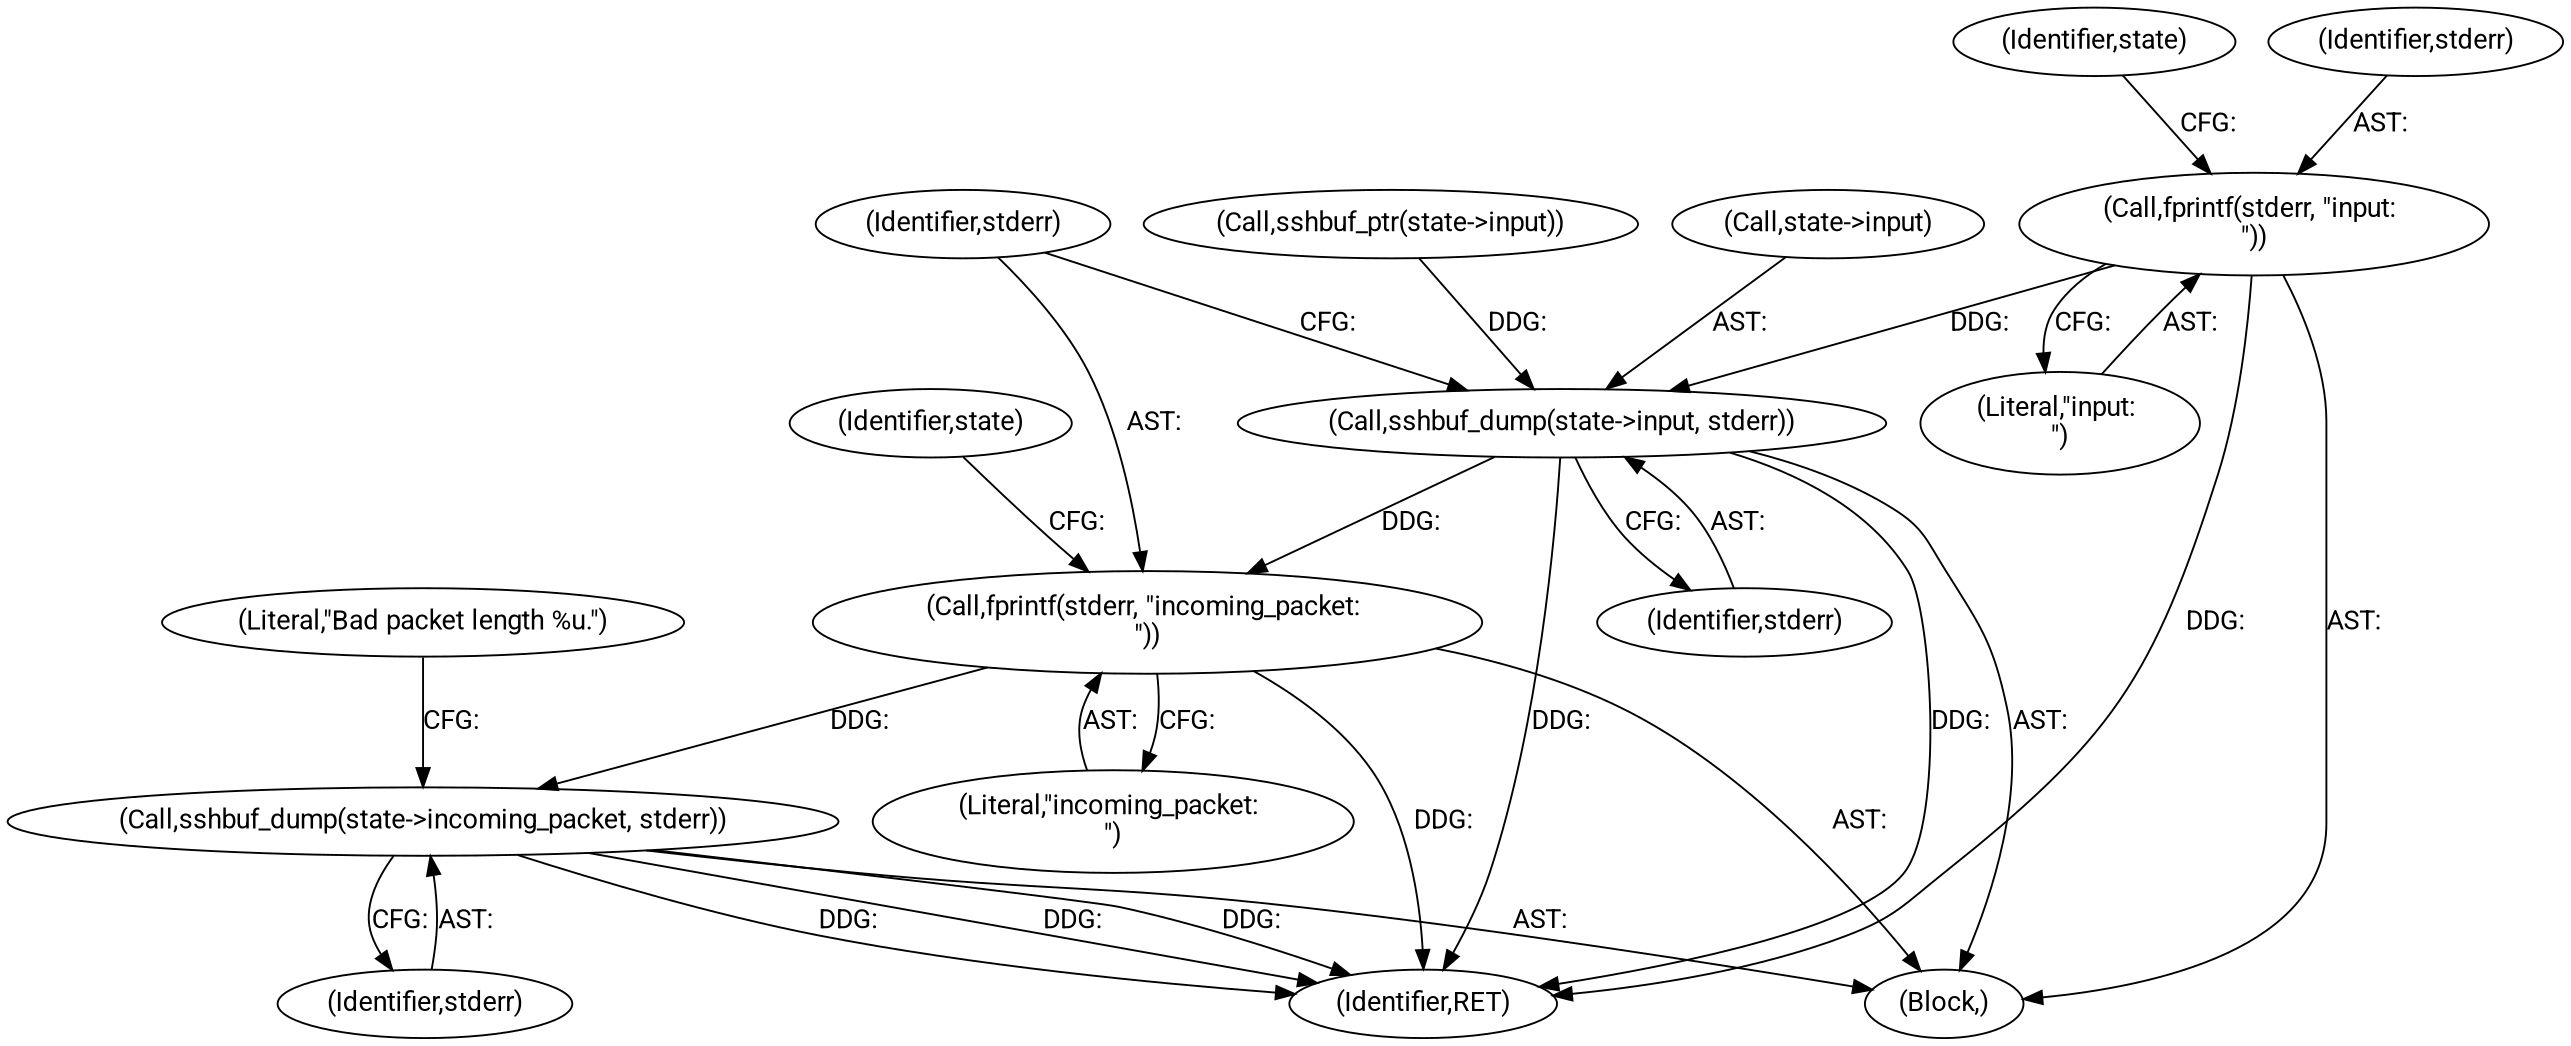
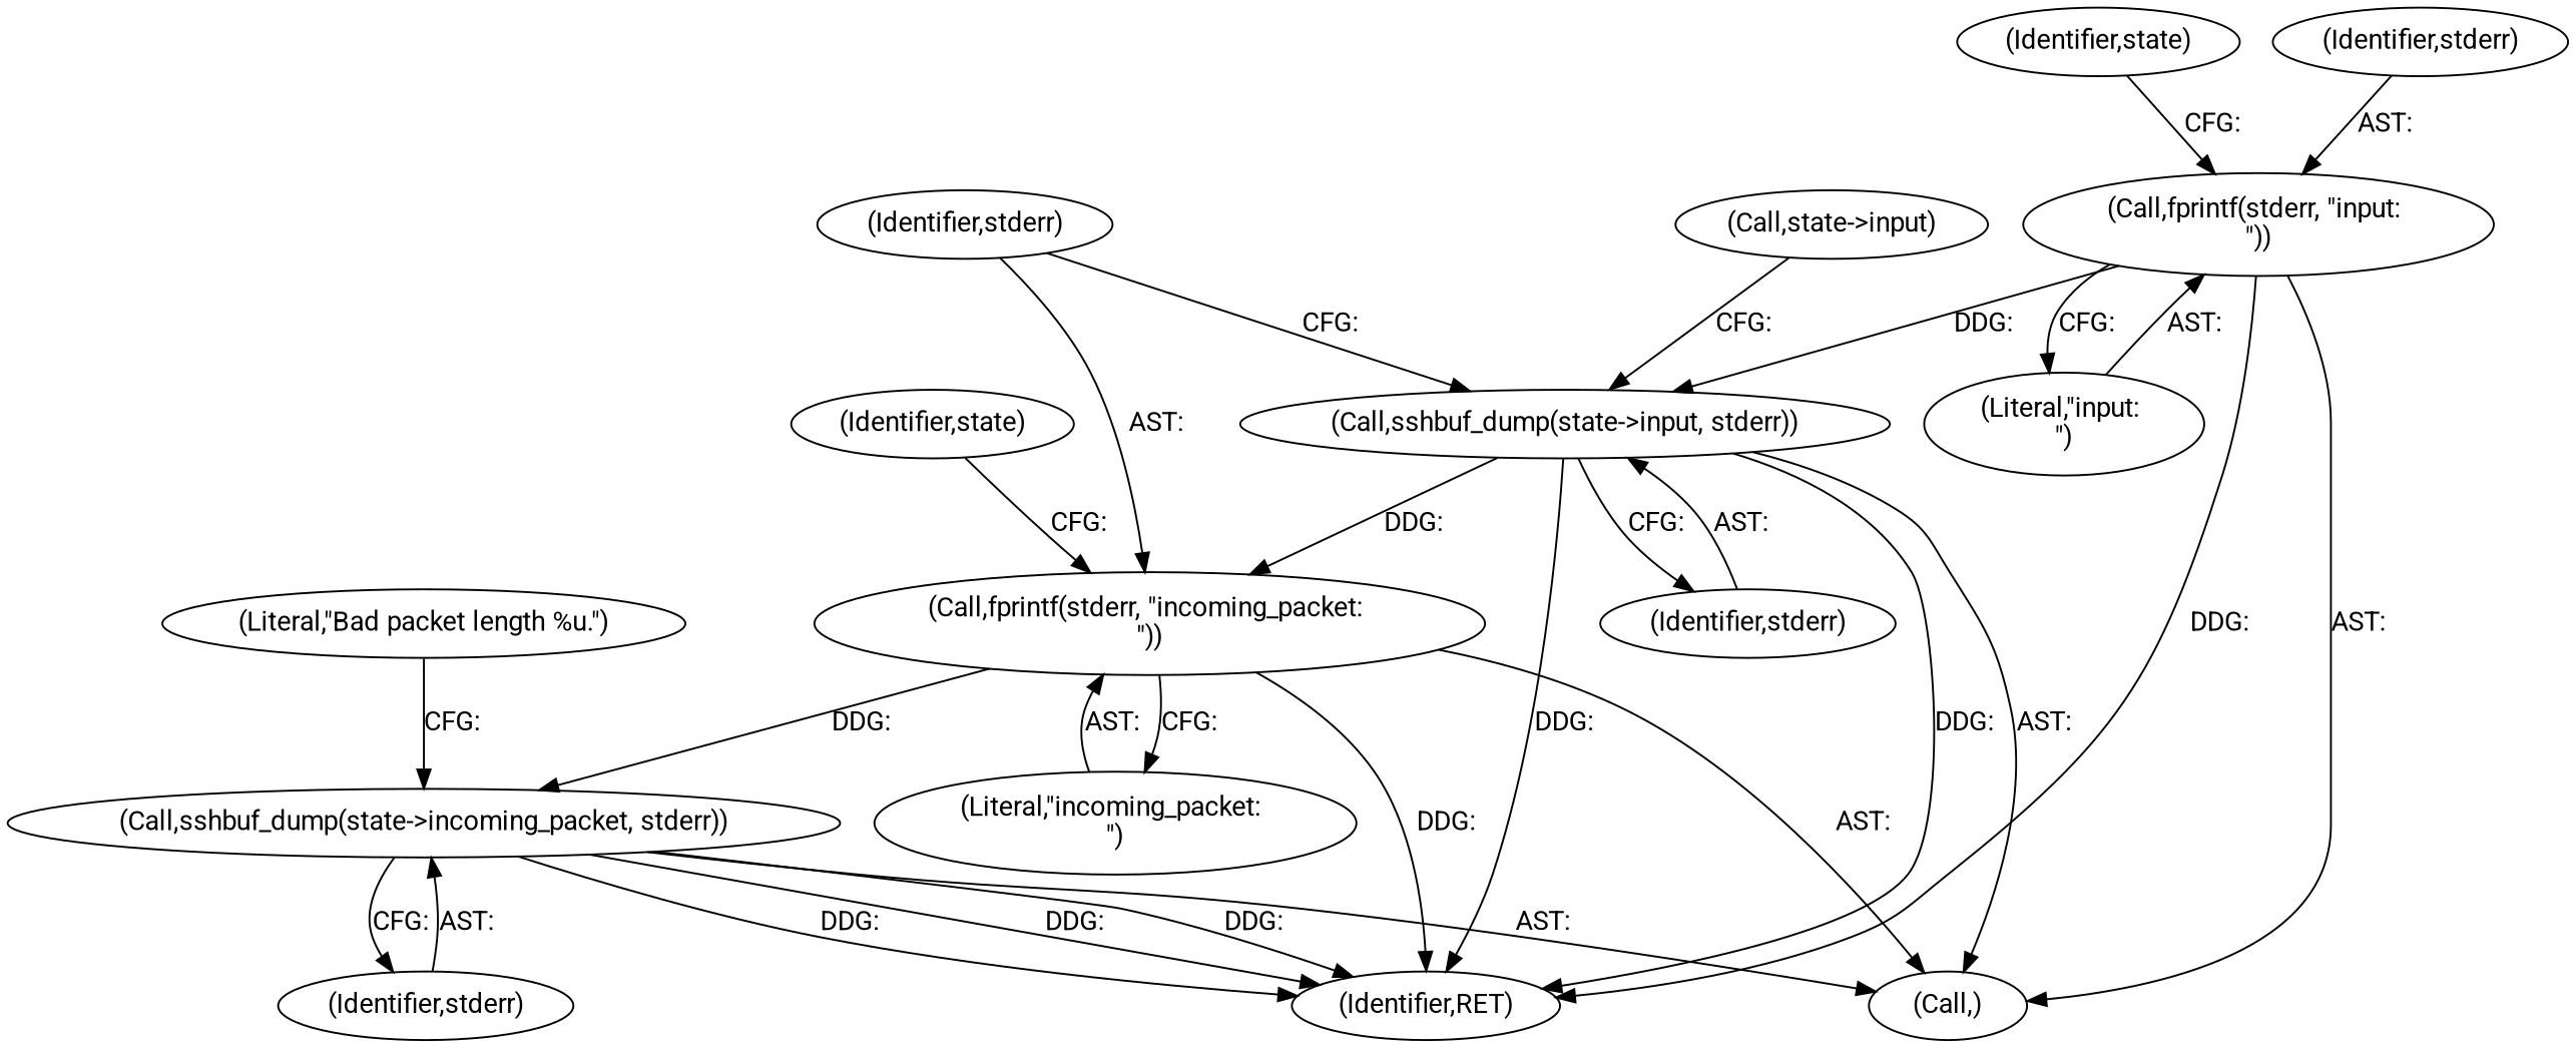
  digraph {
    fontname=Roboto
    node [fontname=Roboto]
    edge [fontname=Roboto]
    n1 [label="(Call,fprintf(stderr, \"input: \n\"))"]
    n2 [label="(Call,sshbuf_dump(state->input, stderr))"]
-   n3 [label="(Block,)"]
+   n3 [label="(Call,)"]
    n4 [label="(Identifier,RET)"]
    n5 [label="(Literal,\"input: \n\")"]
    n6 [label="(Call,fprintf(stderr, \"incoming_packet: \n\"))"]
    n7 [label="(Identifier,stderr)"]
    n8 [label="(Call,sshbuf_dump(state->incoming_packet, stderr))"]
    n9 [label="(Literal,\"incoming_packet: \n\")"]
    n10 [label="(Identifier,stderr)"]
    n11 [label="(Identifier,stderr)"]
-   n12 [label="(Call,sshbuf_ptr(state->input))"]
    n13 [label="(Identifier,state)"]
    n14 [label="(Literal,\"Bad packet length %u.\")"]
    n15 [label="(Identifier,state)"]
    n16 [label="(Call,state->input)"]
    n17 [label="(Identifier,stderr)"]
    n1 -> n2 [label="DDG: "]
    n1 -> n3 [label="AST: "]
    n1 -> n4 [label="DDG: "]
    n1 -> n5 [label="CFG: "]
    n2 -> n3 [label="AST: "]
    n2 -> n4 [label="DDG: "]
    n2 -> n4 [label="DDG: "]
    n2 -> n6 [label="DDG: "]
    n2 -> n7 [label="CFG: "]
    n5 -> n1 [label="AST: "]
    n6 -> n3 [label="AST: "]
    n6 -> n4 [label="DDG: "]
    n6 -> n8 [label="DDG: "]
    n6 -> n9 [label="CFG: "]
    n7 -> n2 [label="AST: "]
    n8 -> n3 [label="AST: "]
    n8 -> n4 [label="DDG: "]
    n8 -> n4 [label="DDG: "]
    n8 -> n4 [label="DDG: "]
    n8 -> n10 [label="CFG: "]
    n9 -> n6 [label="AST: "]
    n10 -> n8 [label="AST: "]
    n11 -> n2 [label="CFG: "]
    n11 -> n6 [label="AST: "]
-   n12 -> n2 [label="DDG: "]
    n13 -> n1 [label="CFG: "]
    n14 -> n8 [label="CFG: "]
    n15 -> n6 [label="CFG: "]
-   n16 -> n2 [label="AST: "]
+   n16 -> n2 [label="CFG: "]
    n17 -> n1 [label="AST: "]
  }
